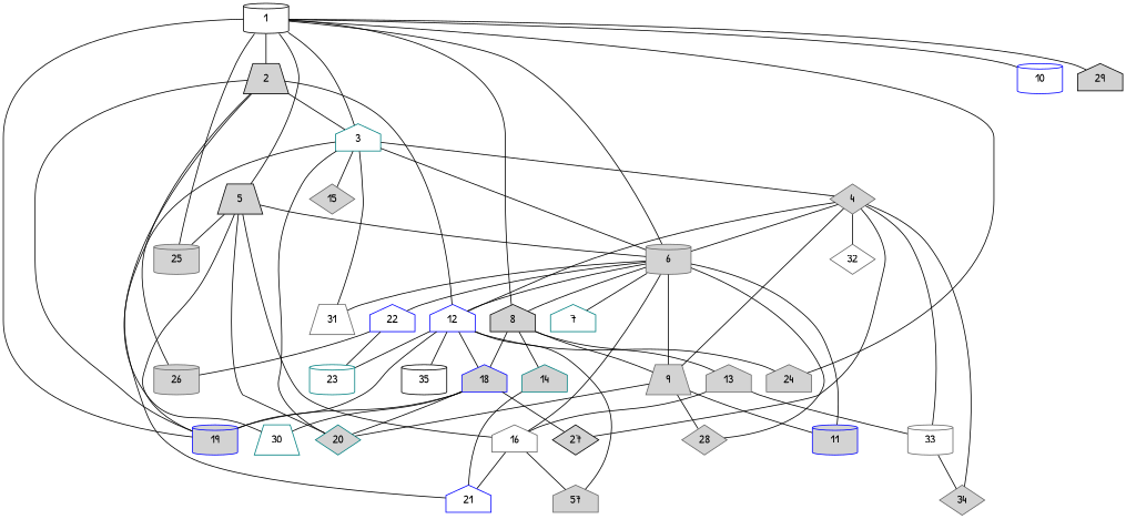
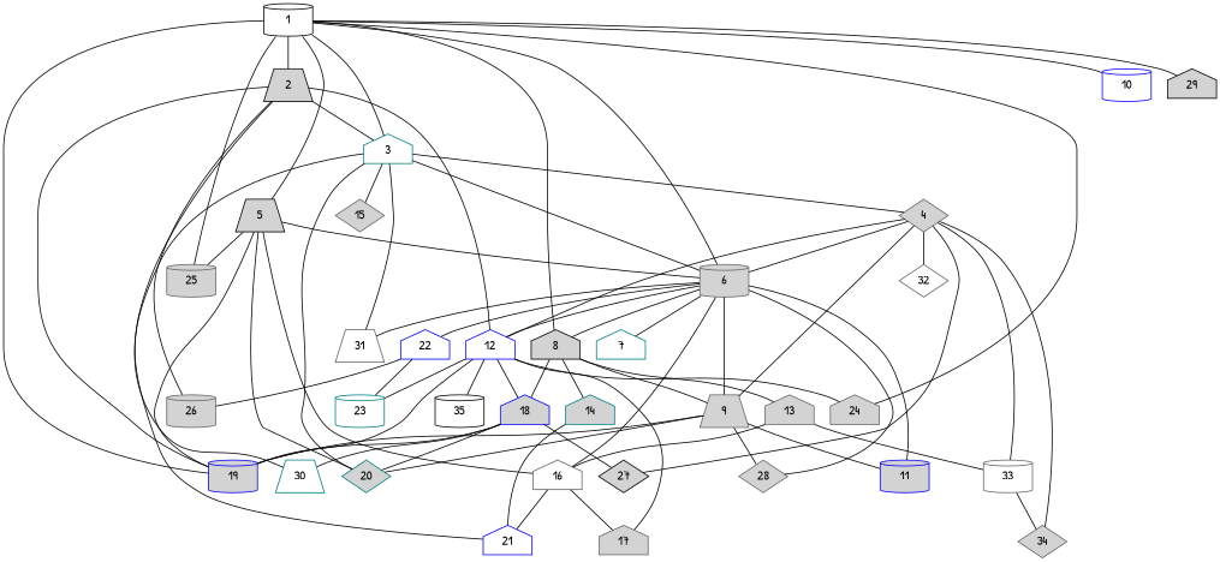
  graph {
    fontname="Patrick Hand"
    node [color=gray40 fillcolor=lightgrey fontname="Patrick Hand" shape=house style=filled]
    edge [fontname="Patrick Hand" weight=1.0]
    1 [color=black fillcolor=white shape=cylinder]
    2 [color=black shape=trapezium]
    3 [color=teal fillcolor=white]
    5 [color=black shape=trapezium]
    6 [shape=cylinder]
    8 [color=black]
    10 [color=blue fillcolor=white shape=cylinder]
    19 [color=blue shape=cylinder]
    24
    25 [shape=cylinder]
    29 [color=black]
    12 [color=blue fillcolor=white]
    26 [shape=cylinder]
    30 [color=teal fillcolor=white shape=trapezium]
    4 [shape=diamond]
    15 [shape=diamond]
    20 [color=teal shape=diamond]
    21 [color=blue fillcolor=white]
    31 [fillcolor=white shape=trapezium]
    16 [fillcolor=white]
    9 [shape=trapezium]
    7 [color=teal fillcolor=white]
    11 [color=blue shape=cylinder]
    22 [color=blue fillcolor=white]
    28 [shape=diamond]
    18 [color=blue]
    13
    14 [color=teal]
-   17 [label=57]
+   17
    23 [color=teal fillcolor=white shape=cylinder]
    35 [color=black fillcolor=white shape=cylinder]
    27 [color=black shape=diamond]
    32 [fillcolor=white shape=diamond]
    33 [fillcolor=white shape=cylinder]
    34 [shape=diamond]
    1 -- 2 [weight=8.0]
    1 -- 3
    1 -- 5
    1 -- 6
    1 -- 8
    1 -- 10
    1 -- 19
    1 -- 24
    1 -- 25
    1 -- 29
    2 -- 3
    2 -- 19
    2 -- 12
    2 -- 26
    2 -- 30
    3 -- 6
    3 -- 4
    3 -- 15
    3 -- 20
    3 -- 21
    3 -- 31
    5 -- 6 [weight=2.0]
    5 -- 19
    5 -- 25
    5 -- 20
    5 -- 16
    6 -- 8
    6 -- 12 [weight=2.0]
    6 -- 31
    6 -- 16 [weight=3.0]
    6 -- 9 [weight=13.0]
    6 -- 7 [weight=3.0]
    6 -- 11
    6 -- 22
    6 -- 28
    8 -- 9
    8 -- 18
    8 -- 13
    8 -- 14
    12 -- 19
    12 -- 24
    12 -- 18
    12 -- 17
    12 -- 23
    12 -- 35
    4 -- 6
    4 -- 12
    4 -- 9
    4 -- 27
    4 -- 32
    4 -- 33 [weight=2.0]
    4 -- 34
    16 -- 21
    16 -- 17
+   9 -- 19
    9 -- 20
    9 -- 11
    9 -- 28
    22 -- 26
    22 -- 23
    18 -- 19
    18 -- 30
    18 -- 20
    18 -- 27
    13 -- 16
    13 -- 33
    14 -- 21
    33 -- 34
  }
